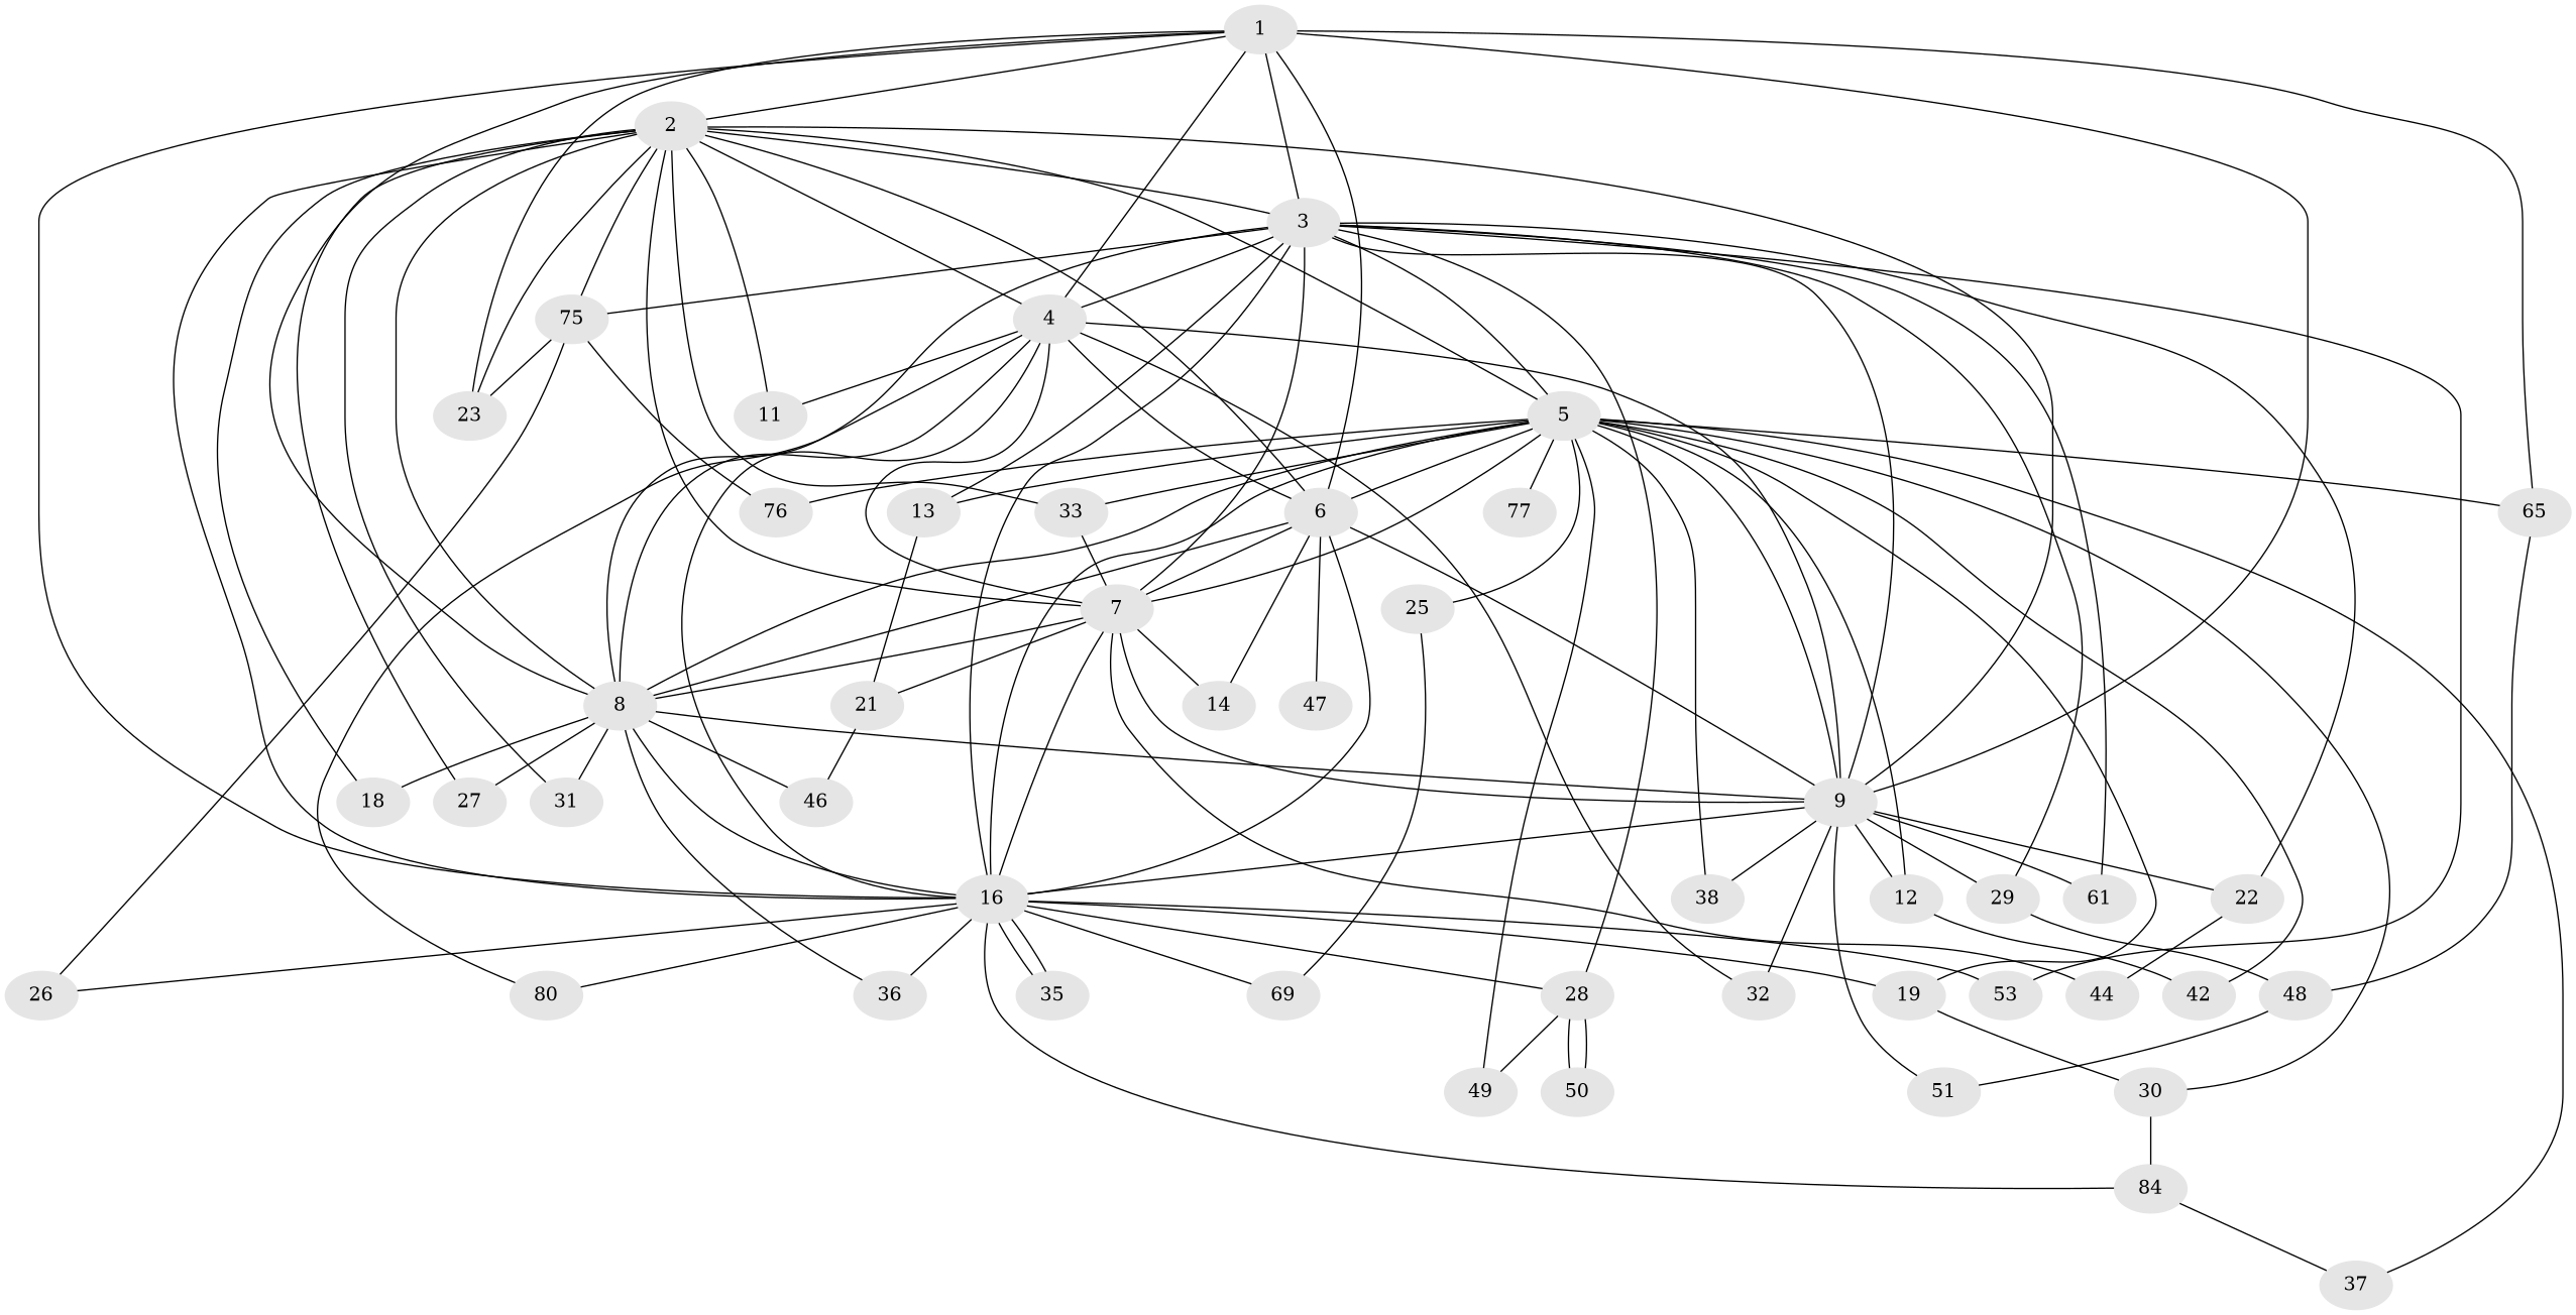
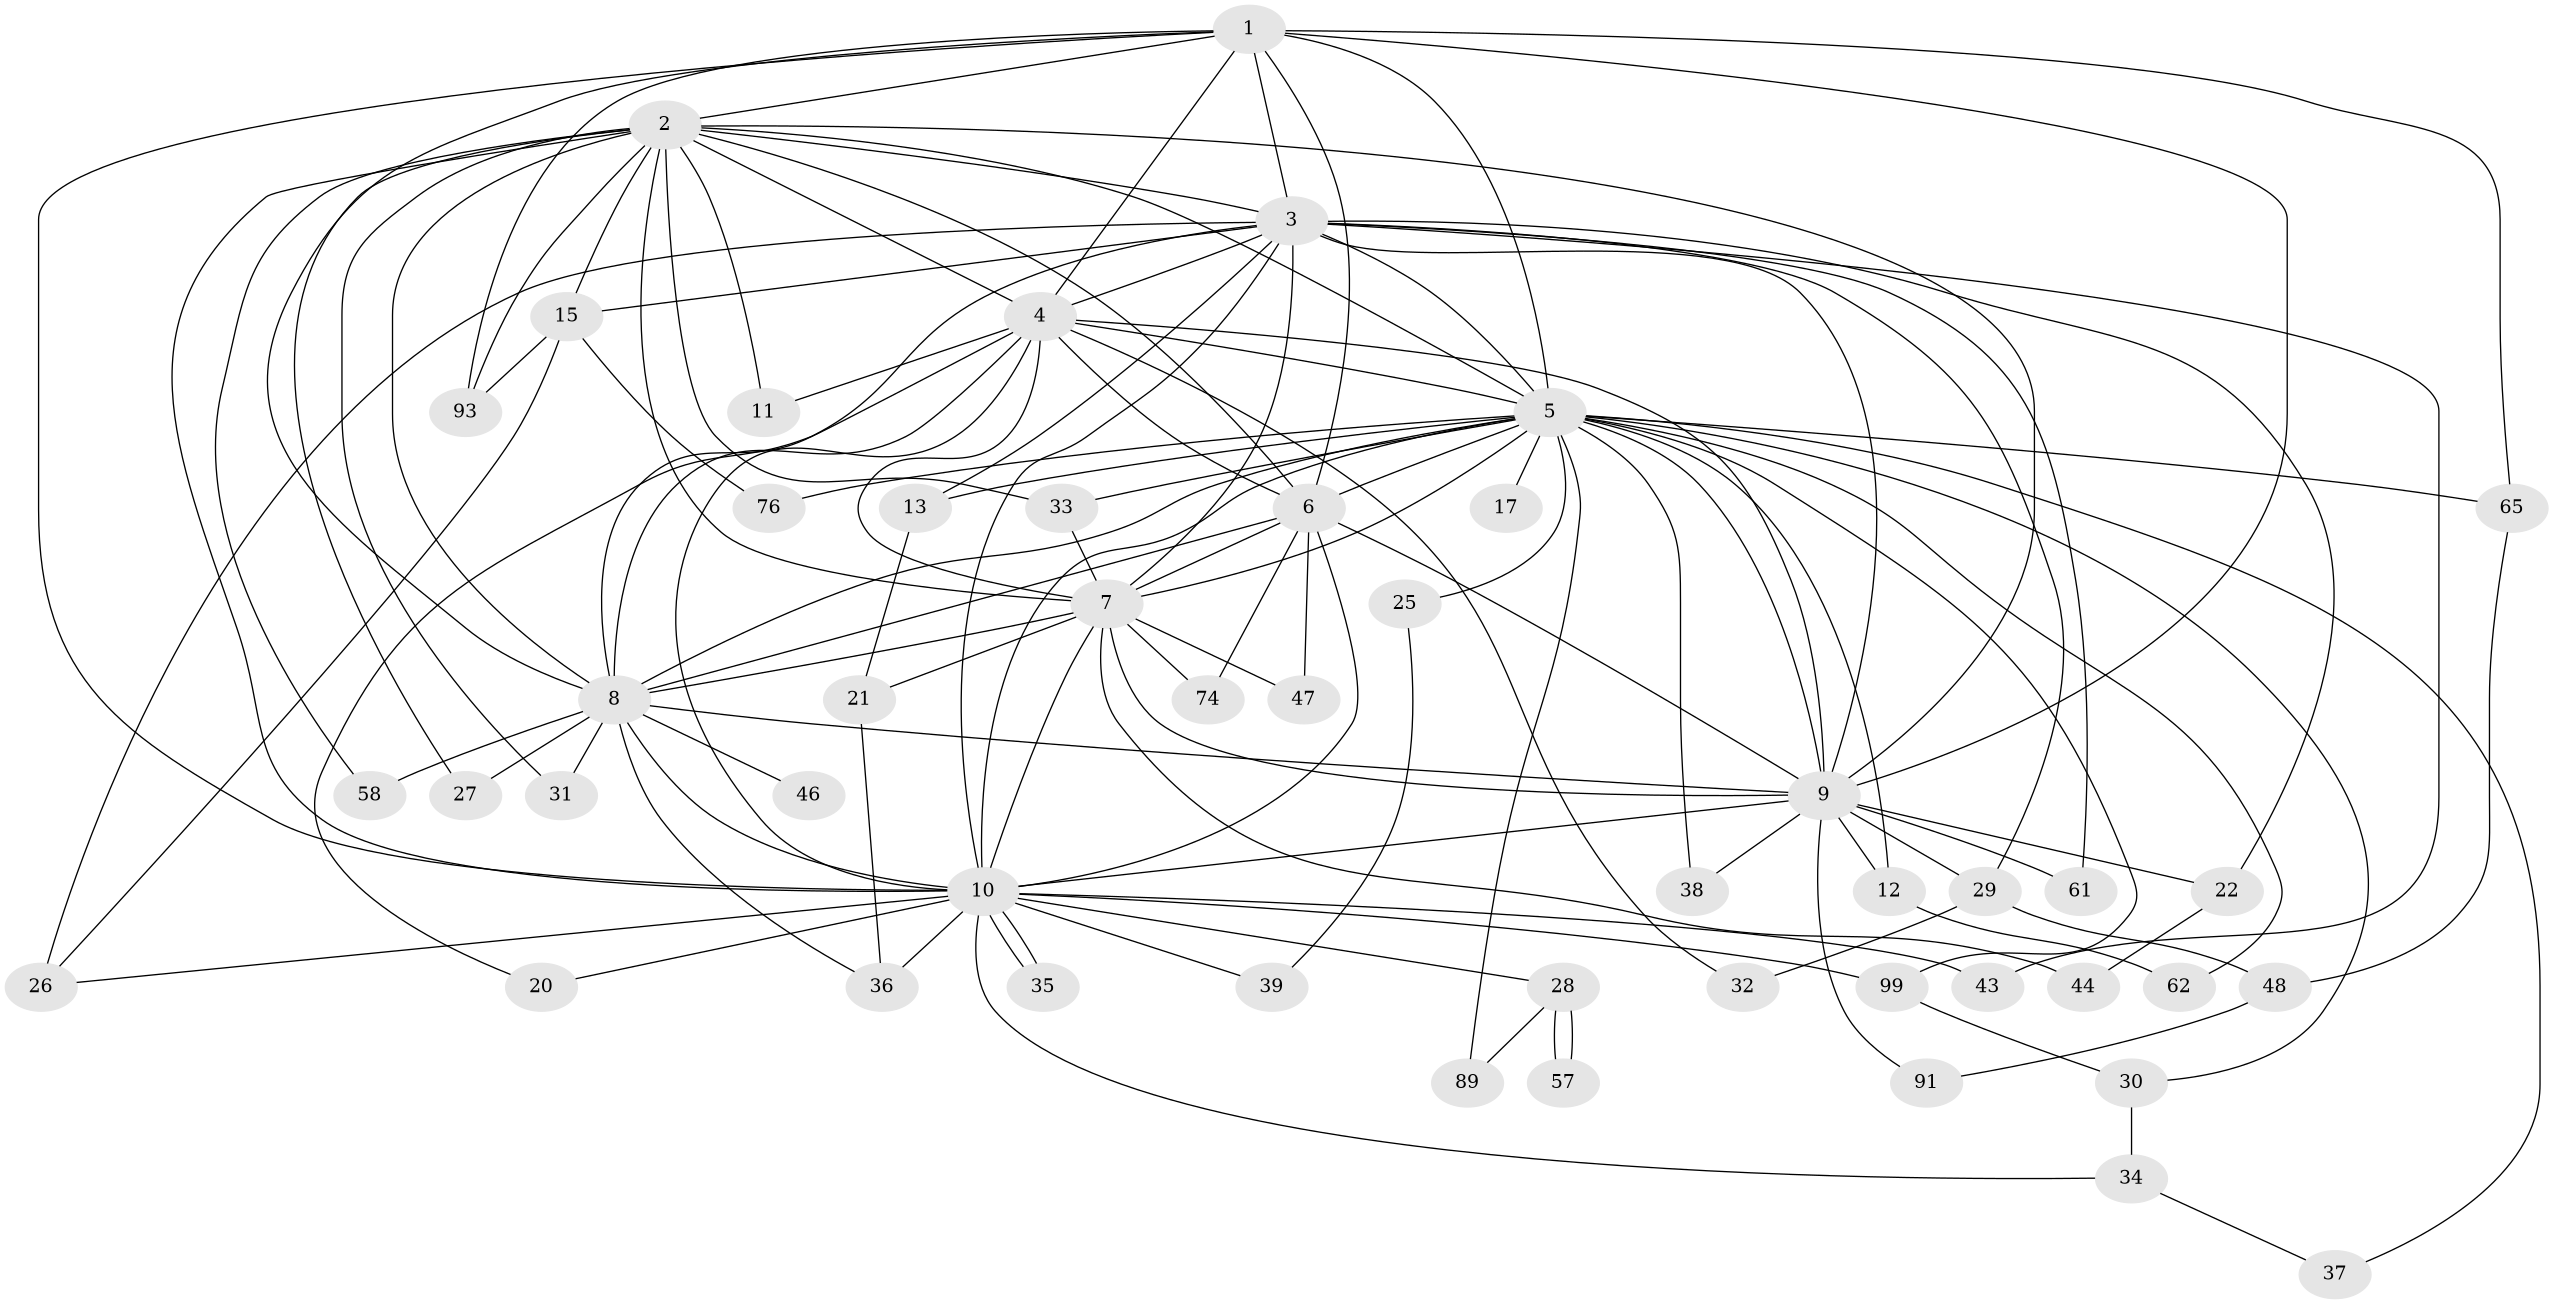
  graph {
    node [color=gray90 style=filled]
    1
    2
    3
    4
    5
    6
    8
    9
-   10 [label=16]
-   23
+   10
+   23 [label=93]
    n11 [label=65]
    7
    11
-   15 [label=75]
-   18
+   15
+   18 [label=58]
    27
    31
    33
    13
    22
    28
    29
    n23 [label=61]
-   43 [label=53]
-   20 [label=80]
+   43
+   20
    32
    12
    n28 [label=76]
-   17 [label=77]
-   19
+   17
+   19 [label=99]
    25
    30
    37
    38
-   42
-   49
-   14
+   42 [label=62]
+   49 [label=89]
+   14 [label=74]
    47
    21
    44
    36
    46
-   51
+   51 [label=91]
    26
-   34 [label=84]
+   34
    35
-   39 [label=69]
+   39
    48
-   50
+   50 [label=57]
    1 -- 2
    1 -- 3
    1 -- 4
+   1 -- 5
    1 -- 6
    1 -- 8
    1 -- 9
    1 -- 10
    1 -- 23
    1 -- n11
    2 -- 3
    2 -- 4
    2 -- 5
    2 -- 6
    2 -- 8
    2 -- 9
    2 -- 10
    2 -- 23
    2 -- 7
    2 -- 11
    2 -- 15
    2 -- 18
    2 -- 27
    2 -- 31
    2 -- 33
    3 -- 4
    3 -- 5
    3 -- 8
    3 -- 9
    3 -- 10
    3 -- 7
    3 -- 15
    3 -- 13
    3 -- 22
-   3 -- 28
+   3 -- 26
    3 -- 29
    3 -- n23
    3 -- 43
+   4 -- 5
    4 -- 6
    4 -- 8
    4 -- 9
    4 -- 10
    4 -- 7
    4 -- 11
    4 -- 20
    4 -- 32
    5 -- 6
    5 -- 8
    5 -- 9
    5 -- 10
    5 -- n11
    5 -- 7
    5 -- 33
    5 -- 13
    5 -- 12
    5 -- n28
    5 -- 17
    5 -- 19
    5 -- 25
    5 -- 30
    5 -- 37
    5 -- 38
    5 -- 42
    5 -- 49
    6 -- 8
    6 -- 9
    6 -- 10
    6 -- 7
    6 -- 14
    6 -- 47
    8 -- 9
    8 -- 10
    8 -- 18
    8 -- 27
    8 -- 31
    8 -- 36
    8 -- 46
    9 -- 10
    9 -- 22
    9 -- 29
    9 -- n23
-   9 -- 32
+   29 -- 32
    9 -- 12
    9 -- 38
    9 -- 51
    10 -- 28
    10 -- 43
    10 -- 20
    10 -- 19
    10 -- 36
    10 -- 26
    10 -- 34
    10 -- 35
    10 -- 35
    10 -- 39
    n11 -- 48
    7 -- 8
    7 -- 9
    7 -- 10
    7 -- 14
+   7 -- 47
    7 -- 21
    7 -- 44
    15 -- 23
    15 -- n28
    15 -- 26
    33 -- 7
    13 -- 21
    22 -- 44
    28 -- 49
    28 -- 50
    28 -- 50
    29 -- 48
    12 -- 42
    19 -- 30
    25 -- 39
    30 -- 34
-   21 -- 46
+   21 -- 36
    34 -- 37
    48 -- 51
  }
